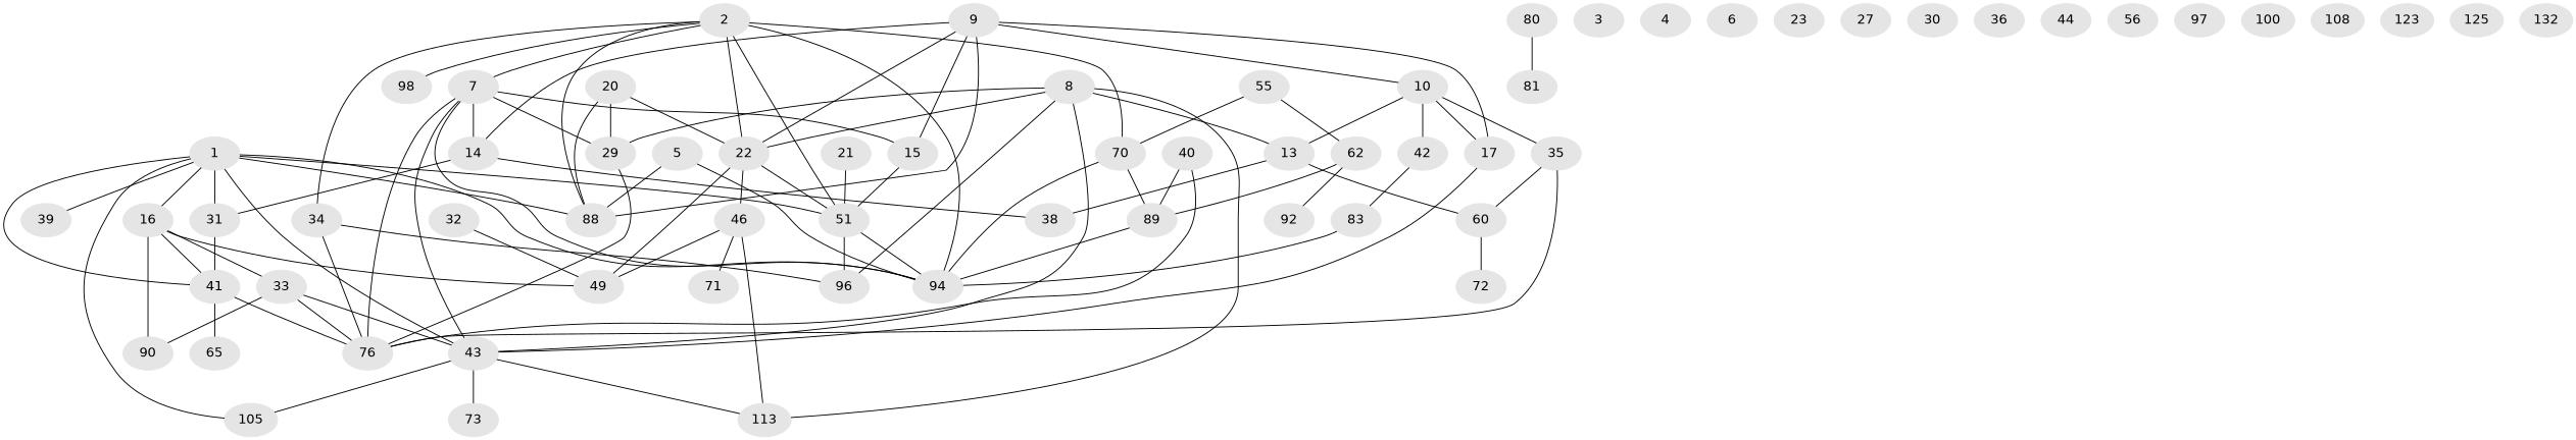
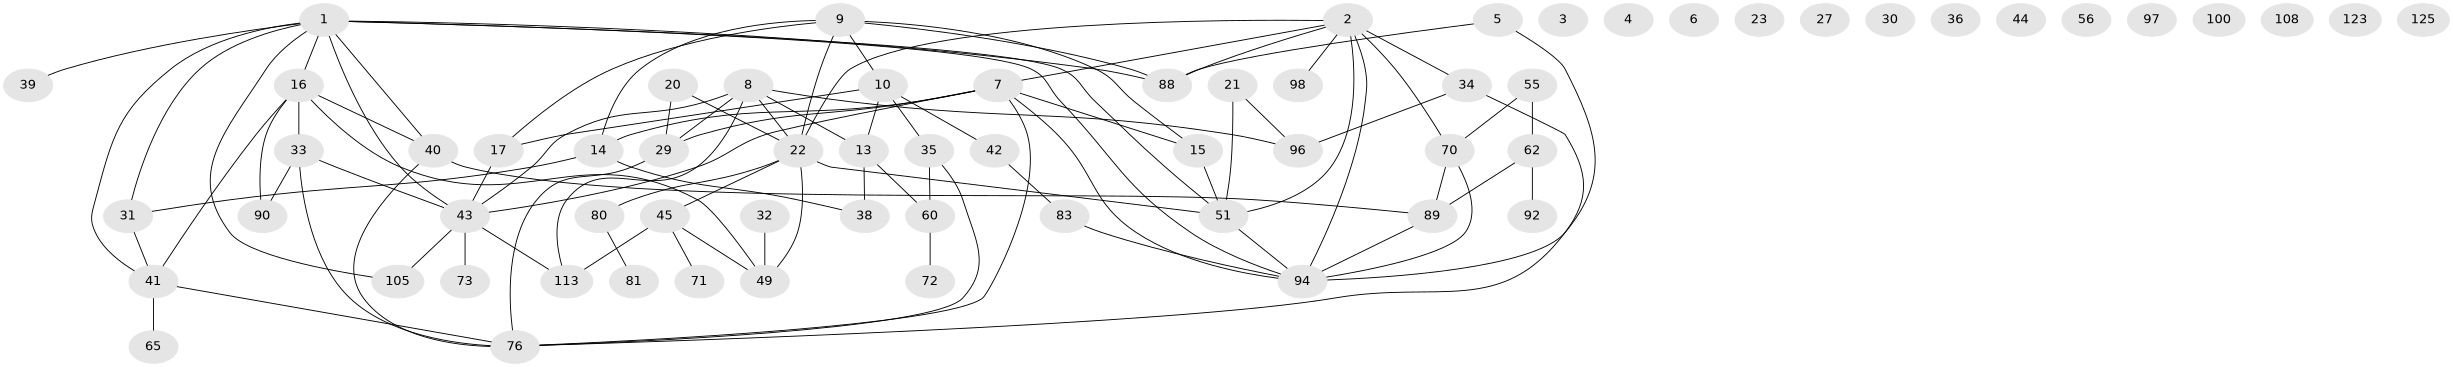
  graph {
    fontname="DejaVu Sans"
    node [color=gray90 fontname="DejaVu Sans" style=filled]
    edge [fontname="DejaVu Sans"]
    1 [super="+79+19"]
    16 [super="+75+64"]
    31 [super="+45"]
    39
    40 [super="+103"]
    41 [super="+47"]
    43 [super="+50"]
    51 [super="+56"]
    88 [super="+112+116+128"]
    94 [super="+110+111"]
    105
    90 [super="+118"]
    33
    49 [super="+84"]
    76 [super="+95+86"]
    89 [super="+93+134"]
    65
    113 [super="+121"]
    73
    2 [super="+11"]
    7 [super="+91+52"]
    22 [super="+53+54"]
    34 [super="+61"]
    70
    98
    14 [super="+68"]
    15
    29
-   46
+   46 [label=45]
    80 [super="+109"]
    96
    3
    4
    5
    6
    38 [super="+101"]
    8 [super="+12"]
    13 [super="+26"]
    60 [super="+104"]
    9 [super="+87+18"]
    10 [super="+25"]
    17 [super="+63+74"]
    35
    42 [super="+107"]
    83
    72
    20 [super="+124+66"]
    21 [super="+37"]
    71
    81
    23
    27 [super="+99"]
    30 [super="+129"]
    32
    36
    44
    55 [super="+82"]
    62
    92
    n60 [label=56]
    97
    100
    108
    123
    125
-   132
    1 -- 16 [weight=2]
    1 -- 31
    1 -- 39
+   1 -- 40
    1 -- 41
    1 -- 43
    1 -- 51
    1 -- 88
    1 -- 94 [weight=2]
    1 -- 105
+   16 -- 40
    16 -- 41
    16 -- 90
    16 -- 33
    16 -- 49
    31 -- 41
    40 -- 76
    40 -- 89
    41 -- 76
    41 -- 65
    43 -- 105
    43 -- 113
    43 -- 73
    51 -- 94
    33 -- 43
    33 -- 90
    33 -- 76
    89 -- 94
    2 -- 51
    2 -- 88
    2 -- 94 [weight=2]
    2 -- 7
    2 -- 22
    2 -- 34
    2 -- 70
    2 -- 98
    7 -- 43
    7 -- 94
    7 -- 76
    7 -- 14
    7 -- 15
    7 -- 29
    22 -- 51
    22 -- 49
    22 -- 46
+   22 -- 80
    34 -- 76
    34 -- 96
    70 -- 94
    70 -- 89
    14 -- 31
    14 -- 38
    15 -- 51
    29 -- 76
    46 -- 49
    46 -- 113
    46 -- 71
    80 -- 81
    5 -- 88
    5 -- 94
    8 -- 43
    8 -- 113
    8 -- 22
    8 -- 29
    8 -- 96
    8 -- 13
    13 -- 38
    13 -- 60
    60 -- 72
    9 -- 88
    9 -- 22
    9 -- 14
    9 -- 15
    9 -- 10
    9 -- 17
    10 -- 13
    10 -- 17
    10 -- 35
    10 -- 42
    17 -- 43
    35 -- 76
    35 -- 60
    42 -- 83
    83 -- 94
-   20 -- 88
    20 -- 22
    20 -- 29
    21 -- 51
-   51 -- 96
+   21 -- 96
    32 -- 49
    55 -- 70
    55 -- 62
    62 -- 89
    62 -- 92
  }
